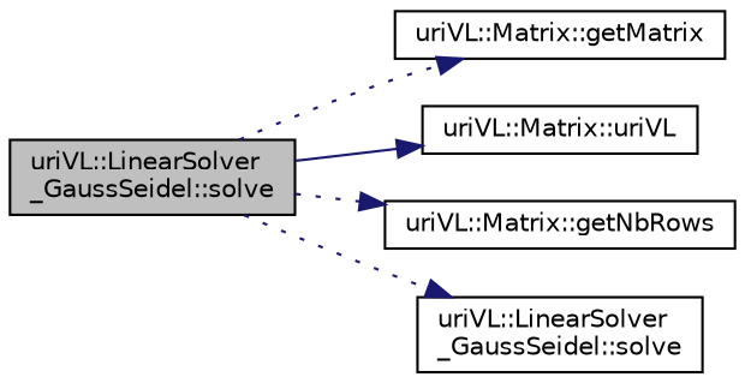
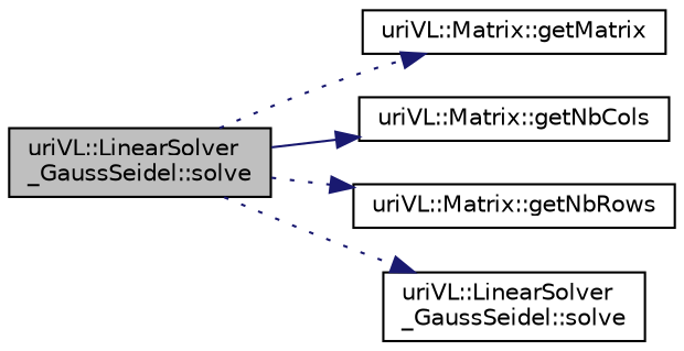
  digraph {
    rankdir=LR
    node [color=black fillcolor=white fontname=Helvetica fontsize=10 shape=record style=filled]
    edge [color=midnightblue fontname=Helvetica fontsize=10 labelfontname=Helvetica labelfontsize=10 style=dotted]
    n1 [fillcolor=grey75 fontcolor=black height=0.2 label="uriVL::LinearSolver\l_GaussSeidel::solve" width=0.4]
    n2 [height=0.2 label="uriVL::Matrix::getMatrix" width=0.4]
-   n3 [height=0.2 label="uriVL::Matrix::uriVL" width=0.4]
+   n3 [height=0.2 label="uriVL::Matrix::getNbCols" width=0.4]
    n4 [height=0.2 label="uriVL::Matrix::getNbRows" width=0.4]
    n5 [height=0.2 label="uriVL::LinearSolver\l_GaussSeidel::solve" width=0.4]
    n1 -> n2
    n1 -> n3 [style=solid]
    n1 -> n4
    n1 -> n5
  }
